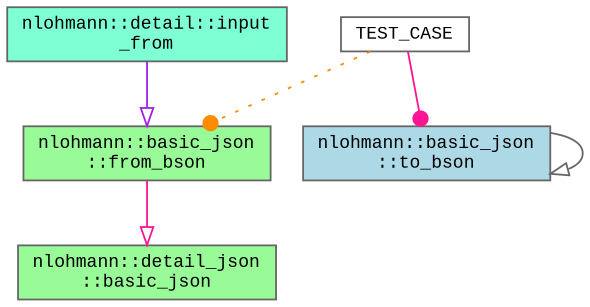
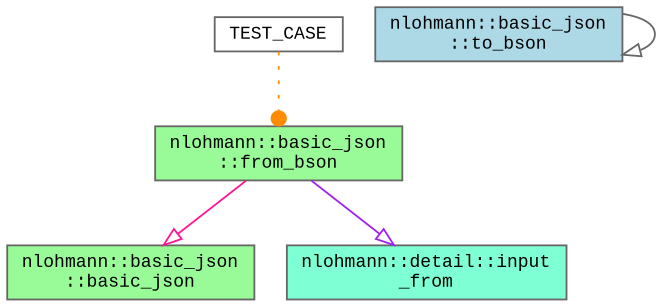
  digraph {
    fontname="Liberation Mono"
    rankdir=TB
    node [color=grey40 fillcolor=palegreen fontname="Liberation Mono" fontsize=10 shape=box style=filled]
    edge [arrowhead=onormal color=deeppink fontname="Liberation Mono" fontsize=10 labelfontname=Helvetica labelfontsize=10 style=solid]
    n1 [color=gray40 fillcolor=white fontcolor=black height=0.2 label=TEST_CASE width=0.4]
    n2 [height=0.2 label="nlohmann::basic_json\l::from_bson" width=0.4]
    n3 [fillcolor=lightblue height=0.2 label="nlohmann::basic_json\l::to_bson" width=0.4]
-   n4 [height=0.2 label="nlohmann::detail_json\l::basic_json" width=0.4]
+   n4 [height=0.2 label="nlohmann::basic_json\l::basic_json" width=0.4]
    n5 [fillcolor=aquamarine height=0.2 label="nlohmann::detail::input\l_from" width=0.4]
    n1 -> n2 [arrowhead=dot color=darkorange style=dotted]
-   n1 -> n3 [arrowhead=dot]
    n2 -> n4
-   n5 -> n2 [color=purple]
+   n2 -> n5 [color=purple]
    n3 -> n3 [color=gray40]
  }
